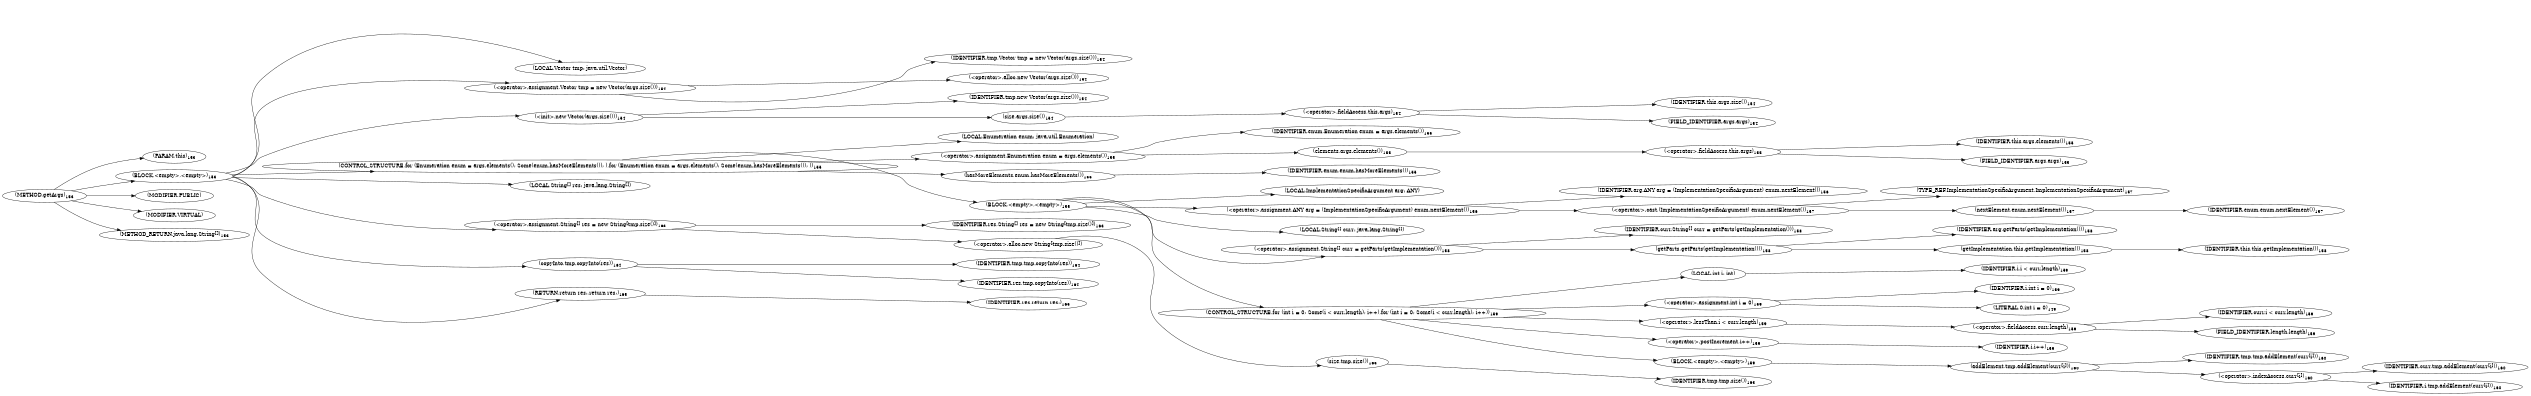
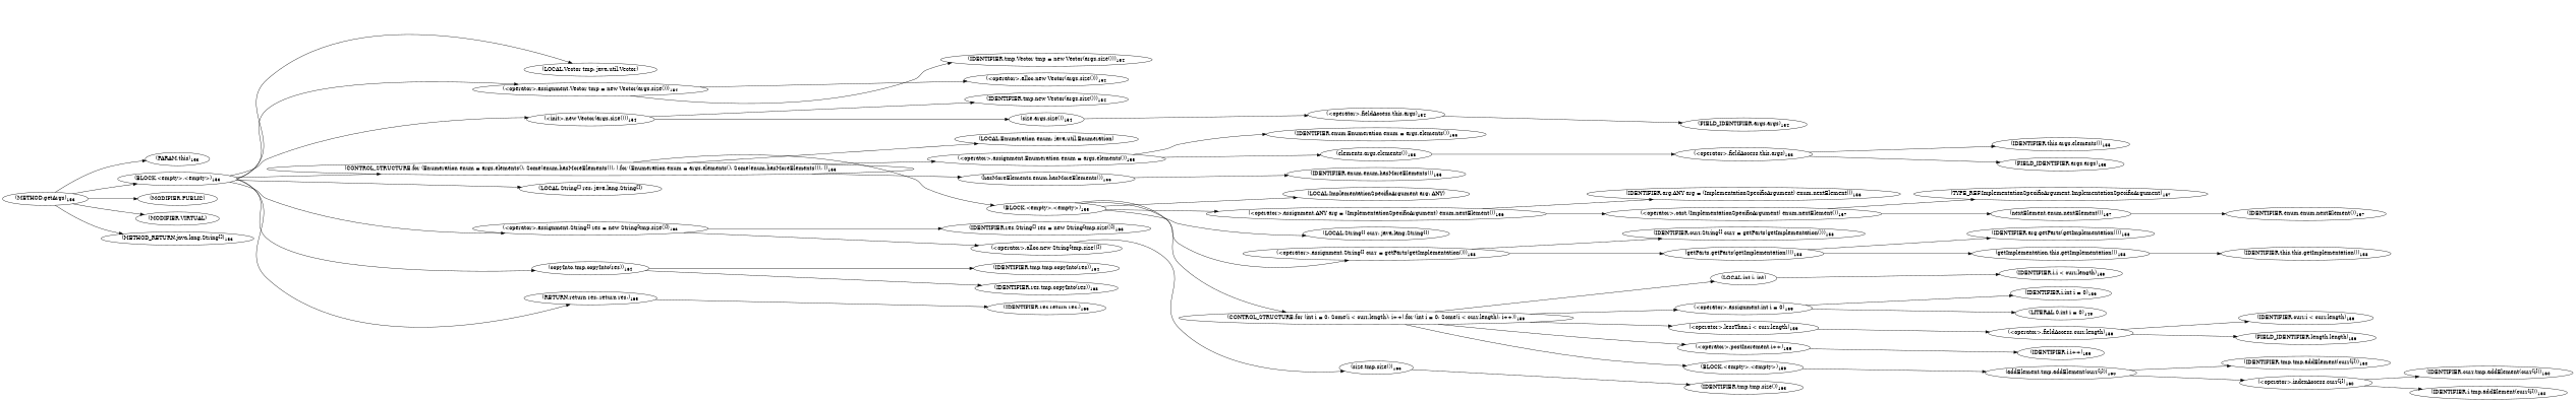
  digraph {
    rankdir=LR
    n1 [label=<(METHOD,getArgs)<SUB>153</SUB>>]
    n2 [label=<(PARAM,this)<SUB>153</SUB>>]
    n3 [label=<(BLOCK,&lt;empty&gt;,&lt;empty&gt;)<SUB>153</SUB>>]
    n4 [label=<(MODIFIER,PUBLIC)>]
    n5 [label=<(MODIFIER,VIRTUAL)>]
    n6 [label=<(METHOD_RETURN,java.lang.String[])<SUB>153</SUB>>]
    n7 [label=<(LOCAL,Vector tmp: java.util.Vector)>]
    n8 [label=<(&lt;operator&gt;.assignment,Vector tmp = new Vector(args.size()))<SUB>154</SUB>>]
    n9 [label=<(&lt;init&gt;,new Vector(args.size()))<SUB>154</SUB>>]
    n10 [label=<(CONTROL_STRUCTURE,for (Enumeration enum = args.elements(); Some(enum.hasMoreElements()); ),for (Enumeration enum = args.elements(); Some(enum.hasMoreElements()); ))<SUB>155</SUB>>]
    n11 [label=<(LOCAL,String[] res: java.lang.String[])>]
    n12 [label=<(&lt;operator&gt;.assignment,String[] res = new String[tmp.size()])<SUB>163</SUB>>]
    n13 [label=<(copyInto,tmp.copyInto(res))<SUB>164</SUB>>]
    n14 [label=<(RETURN,return res;,return res;)<SUB>165</SUB>>]
    n15 [label=<(IDENTIFIER,tmp,Vector tmp = new Vector(args.size()))<SUB>154</SUB>>]
    n16 [label=<(&lt;operator&gt;.alloc,new Vector(args.size()))<SUB>154</SUB>>]
    n17 [label=<(IDENTIFIER,tmp,new Vector(args.size()))<SUB>154</SUB>>]
    n18 [label=<(size,args.size())<SUB>154</SUB>>]
    n19 [label=<(LOCAL,Enumeration enum: java.util.Enumeration)>]
    n20 [label=<(&lt;operator&gt;.assignment,Enumeration enum = args.elements())<SUB>155</SUB>>]
    n21 [label=<(hasMoreElements,enum.hasMoreElements())<SUB>155</SUB>>]
    n22 [label=<(BLOCK,&lt;empty&gt;,&lt;empty&gt;)<SUB>155</SUB>>]
    n23 [label=<(IDENTIFIER,res,String[] res = new String[tmp.size()])<SUB>163</SUB>>]
    n24 [label=<(&lt;operator&gt;.alloc,new String[tmp.size()])>]
    n25 [label=<(IDENTIFIER,tmp,tmp.copyInto(res))<SUB>164</SUB>>]
-   n26 [label=<(IDENTIFIER,res,tmp.copyInto(res))<SUB>164</SUB>>]
+   n26 [label=<(IDENTIFIER,res,tmp.copyInto(res))<SUB>168</SUB>>]
    n27 [label=<(IDENTIFIER,res,return res;)<SUB>165</SUB>>]
    n28 [label=<(&lt;operator&gt;.fieldAccess,this.args)<SUB>154</SUB>>]
-   n29 [label=<(IDENTIFIER,this,args.size())<SUB>154</SUB>>]
    n30 [label=<(FIELD_IDENTIFIER,args,args)<SUB>154</SUB>>]
    n31 [label=<(IDENTIFIER,enum,Enumeration enum = args.elements())<SUB>155</SUB>>]
    n32 [label=<(elements,args.elements())<SUB>155</SUB>>]
    n33 [label=<(IDENTIFIER,enum,enum.hasMoreElements())<SUB>155</SUB>>]
    n34 [label=<(LOCAL,ImplementationSpecificArgument arg: ANY)>]
    n35 [label=<(&lt;operator&gt;.assignment,ANY arg = (ImplementationSpecificArgument) enum.nextElement())<SUB>156</SUB>>]
    n36 [label=<(LOCAL,String[] curr: java.lang.String[])>]
    n37 [label=<(&lt;operator&gt;.assignment,String[] curr = getParts(getImplementation()))<SUB>158</SUB>>]
    n38 [label=<(CONTROL_STRUCTURE,for (int i = 0; Some(i &lt; curr.length); i++),for (int i = 0; Some(i &lt; curr.length); i++))<SUB>159</SUB>>]
    n39 [label=<(&lt;operator&gt;.fieldAccess,this.args)<SUB>155</SUB>>]
    n40 [label=<(IDENTIFIER,this,args.elements())<SUB>155</SUB>>]
    n41 [label=<(FIELD_IDENTIFIER,args,args)<SUB>155</SUB>>]
    n42 [label=<(IDENTIFIER,arg,ANY arg = (ImplementationSpecificArgument) enum.nextElement())<SUB>156</SUB>>]
    n43 [label=<(&lt;operator&gt;.cast,(ImplementationSpecificArgument) enum.nextElement())<SUB>157</SUB>>]
    n44 [label=<(IDENTIFIER,curr,String[] curr = getParts(getImplementation()))<SUB>158</SUB>>]
    n45 [label=<(getParts,getParts(getImplementation()))<SUB>158</SUB>>]
    n46 [label=<(LOCAL,int i: int)>]
    n47 [label=<(&lt;operator&gt;.assignment,int i = 0)<SUB>159</SUB>>]
    n48 [label=<(&lt;operator&gt;.lessThan,i &lt; curr.length)<SUB>159</SUB>>]
    n49 [label=<(&lt;operator&gt;.postIncrement,i++)<SUB>159</SUB>>]
    n50 [label=<(BLOCK,&lt;empty&gt;,&lt;empty&gt;)<SUB>159</SUB>>]
    n51 [label=<(TYPE_REF,ImplementationSpecificArgument,ImplementationSpecificArgument)<SUB>157</SUB>>]
    n52 [label=<(nextElement,enum.nextElement())<SUB>157</SUB>>]
    n53 [label=<(IDENTIFIER,enum,enum.nextElement())<SUB>157</SUB>>]
    n54 [label=<(IDENTIFIER,arg,getParts(getImplementation()))<SUB>158</SUB>>]
    n55 [label=<(getImplementation,this.getImplementation())<SUB>158</SUB>>]
    n56 [label=<(IDENTIFIER,this,this.getImplementation())<SUB>158</SUB>>]
    n57 [label=<(IDENTIFIER,i,i &lt; curr.length)<SUB>159</SUB>>]
    n58 [label=<(IDENTIFIER,i,int i = 0)<SUB>159</SUB>>]
    n59 [label=<(LITERAL,0,int i = 0)<SUB>149</SUB>>]
    n60 [label=<(&lt;operator&gt;.fieldAccess,curr.length)<SUB>159</SUB>>]
    n61 [label=<(IDENTIFIER,i,i++)<SUB>159</SUB>>]
    n62 [label=<(addElement,tmp.addElement(curr[i]))<SUB>160</SUB>>]
    n63 [label=<(IDENTIFIER,curr,i &lt; curr.length)<SUB>159</SUB>>]
    n64 [label=<(FIELD_IDENTIFIER,length,length)<SUB>159</SUB>>]
    n65 [label=<(IDENTIFIER,tmp,tmp.addElement(curr[i]))<SUB>160</SUB>>]
    n66 [label=<(&lt;operator&gt;.indexAccess,curr[i])<SUB>160</SUB>>]
    n67 [label=<(IDENTIFIER,curr,tmp.addElement(curr[i]))<SUB>160</SUB>>]
    n68 [label=<(IDENTIFIER,i,tmp.addElement(curr[i]))<SUB>160</SUB>>]
    n69 [label=<(size,tmp.size())<SUB>163</SUB>>]
    n70 [label=<(IDENTIFIER,tmp,tmp.size())<SUB>163</SUB>>]
    n1 -> n2
    n1 -> n3
    n1 -> n4
    n1 -> n5
    n1 -> n6
    n3 -> n7
    n3 -> n8
    n3 -> n9
    n3 -> n10
    n3 -> n11
    n3 -> n12
    n3 -> n13
    n3 -> n14
    n8 -> n15
    n8 -> n16
    n9 -> n17
    n9 -> n18
    n10 -> n19
    n10 -> n20
    n10 -> n21
    n10 -> n22
    n12 -> n23
    n12 -> n24
    n13 -> n25
    n13 -> n26
    n14 -> n27
    n18 -> n28
    n20 -> n31
    n20 -> n32
    n21 -> n33
    n22 -> n34
    n22 -> n35
    n22 -> n36
    n22 -> n37
    n22 -> n38
    n24 -> n69
-   n28 -> n29
    n28 -> n30
    n32 -> n39
    n35 -> n42
    n35 -> n43
    n37 -> n44
    n37 -> n45
    n38 -> n46
    n38 -> n47
    n38 -> n48
    n38 -> n49
    n38 -> n50
    n39 -> n40
    n39 -> n41
    n43 -> n51
    n43 -> n52
    n45 -> n54
    n45 -> n55
    n46 -> n57
    n47 -> n58
    n47 -> n59
    n48 -> n60
    n49 -> n61
    n50 -> n62
    n52 -> n53
    n55 -> n56
    n60 -> n63
    n60 -> n64
    n62 -> n65
    n62 -> n66
    n66 -> n67
    n66 -> n68
    n69 -> n70
  }
